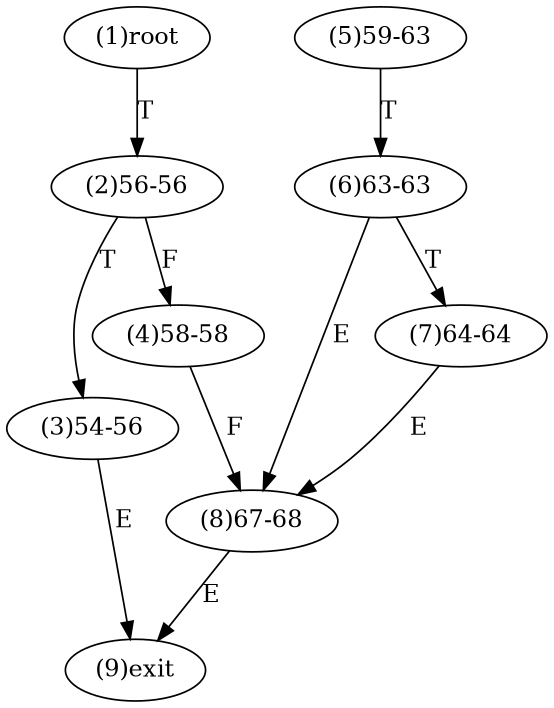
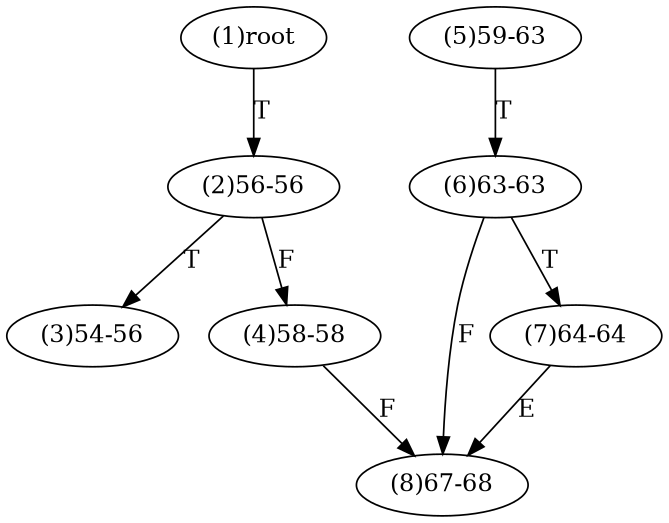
  digraph {
    n1 [label="(1)root"]
    n2 [label="(2)56-56"]
    n3 [label="(3)54-56"]
    n4 [label="(4)58-58"]
-   n5 [label="(9)exit"]
    n6 [label="(8)67-68"]
    n7 [label="(5)59-63"]
    n8 [label="(6)63-63"]
    n9 [label="(7)64-64"]
    n1 -> n2 [label=T]
    n2 -> n3 [label=T]
    n2 -> n4 [label=F]
-   n3 -> n5 [label=E]
    n4 -> n6 [label=F]
-   n6 -> n5 [label=E]
    n7 -> n8 [label=T]
-   n8 -> n6 [label=E]
+   n8 -> n6 [label=F]
    n8 -> n9 [label=T]
    n9 -> n6 [label=E]
  }
